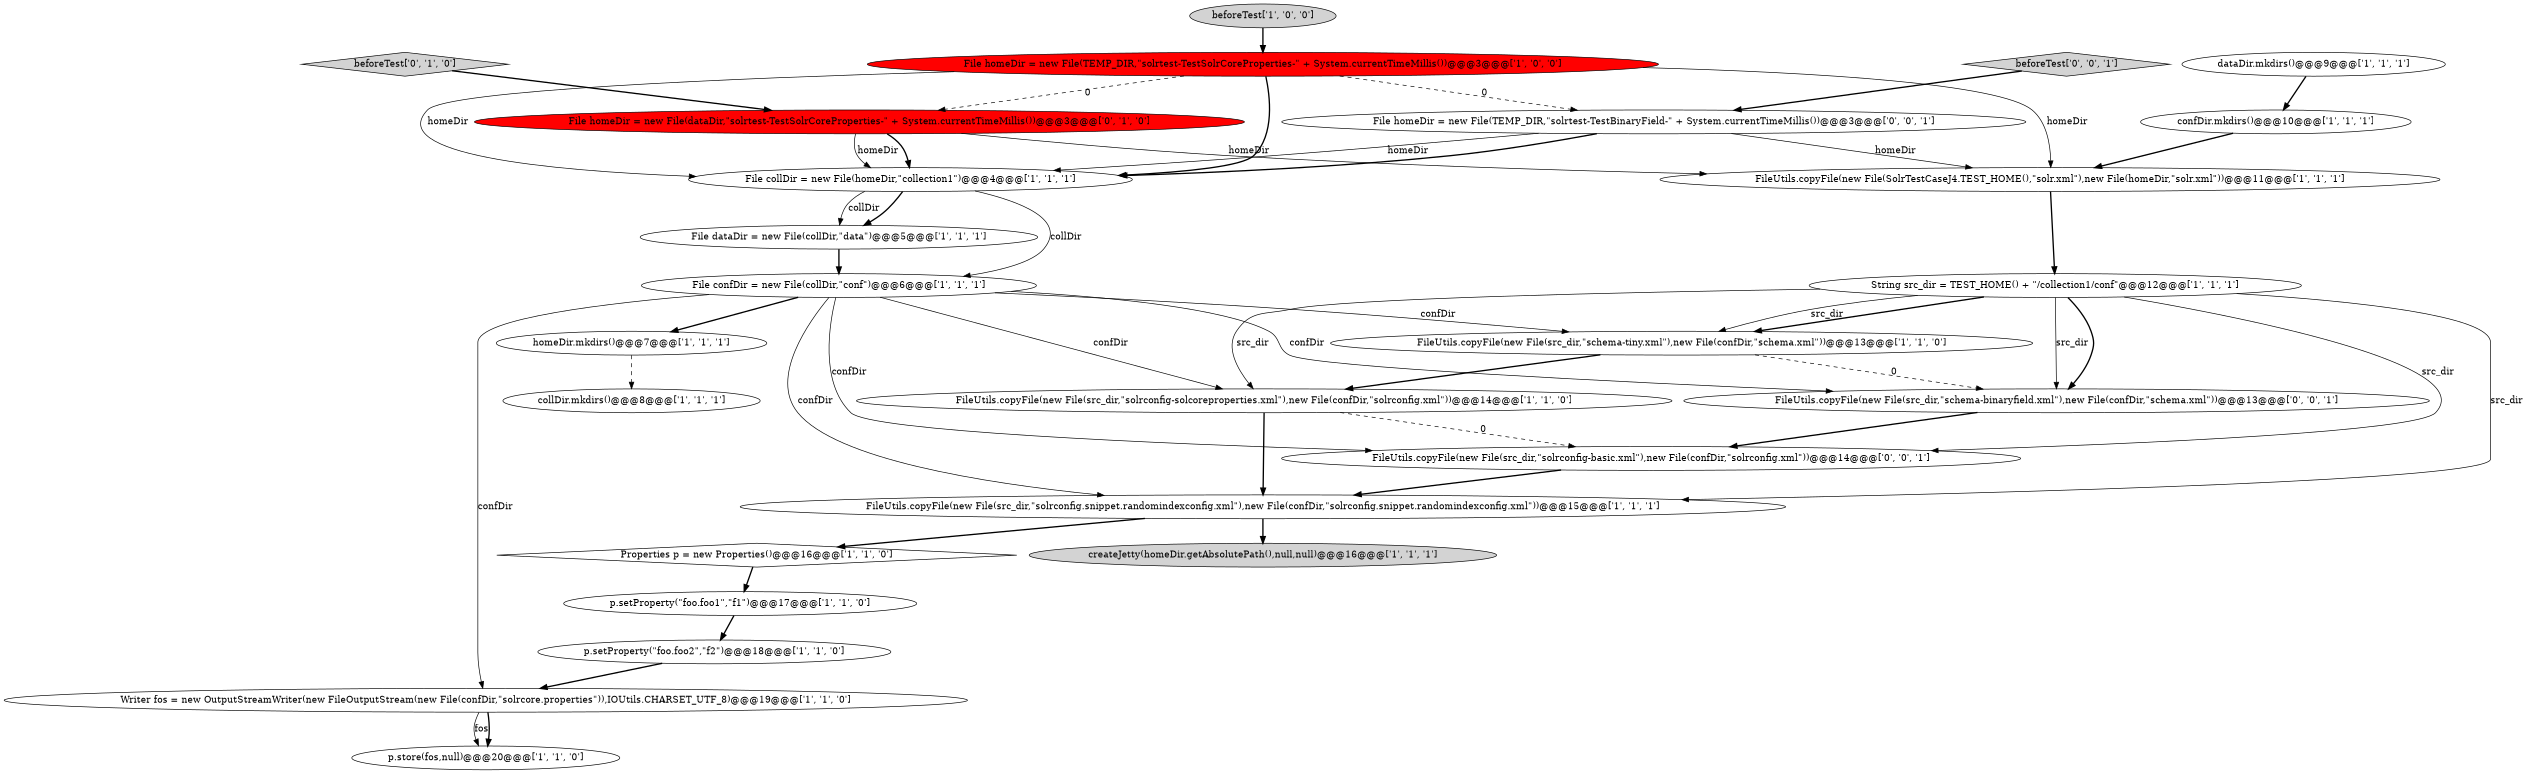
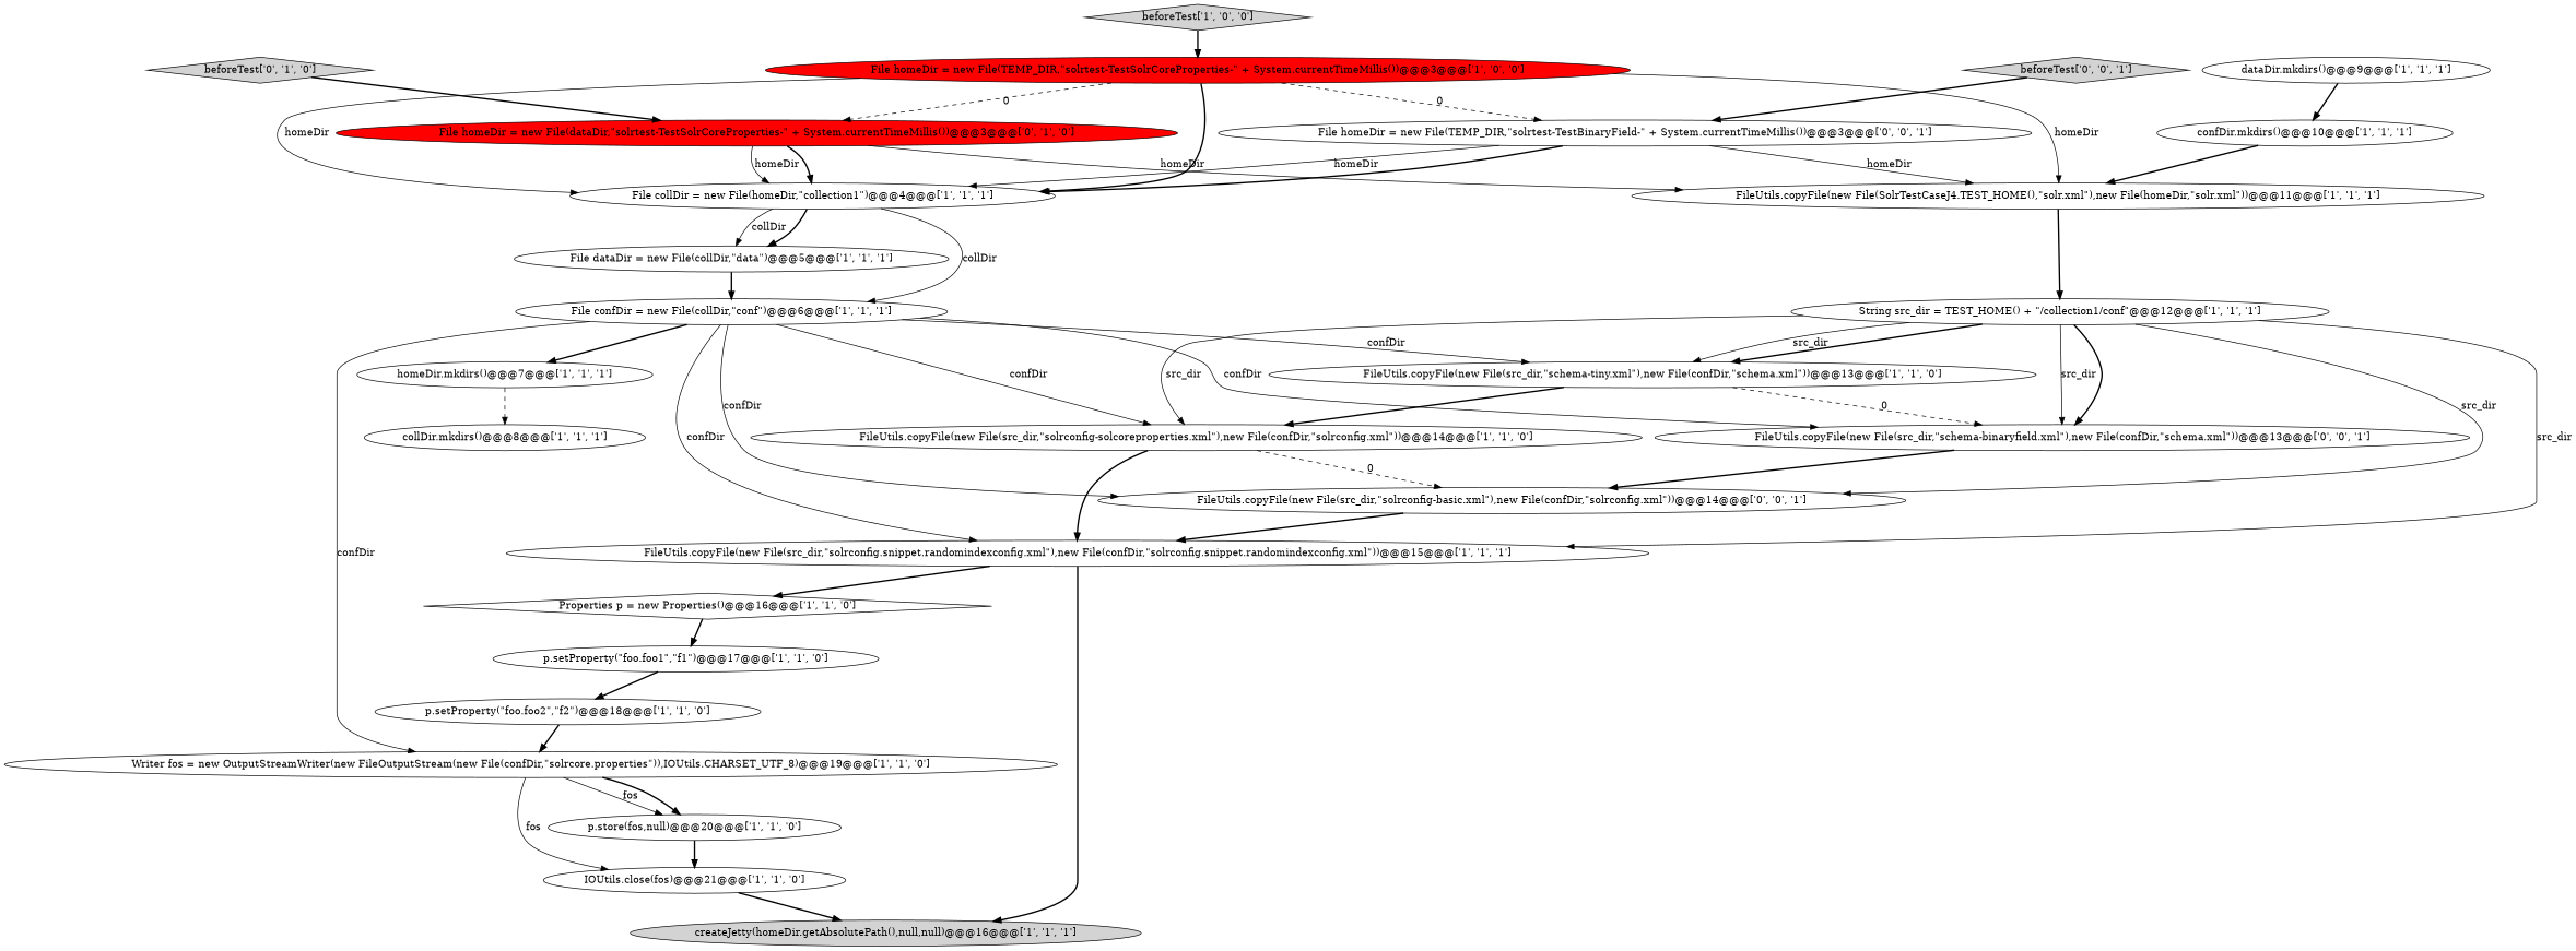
  digraph {
    node [fillcolor=white shape=ellipse style=filled]
    edge [style=bold]
    n1 [label="p.setProperty(\"foo.foo2\",\"f2\")@@@18@@@['1', '1', '0']"]
    n2 [label="Writer fos = new OutputStreamWriter(new FileOutputStream(new File(confDir,\"solrcore.properties\")),IOUtils.CHARSET_UTF_8)@@@19@@@['1', '1', '0']"]
+   n3 [label="IOUtils.close(fos)@@@21@@@['1', '1', '0']"]
    n4 [label="p.store(fos,null)@@@20@@@['1', '1', '0']"]
    n5 [fillcolor=red label="File homeDir = new File(dataDir,\"solrtest-TestSolrCoreProperties-\" + System.currentTimeMillis())@@@3@@@['0', '1', '0']"]
    n6 [label="FileUtils.copyFile(new File(SolrTestCaseJ4.TEST_HOME(),\"solr.xml\"),new File(homeDir,\"solr.xml\"))@@@11@@@['1', '1', '1']"]
    n7 [label="File collDir = new File(homeDir,\"collection1\")@@@4@@@['1', '1', '1']"]
    n8 [label="String src_dir = TEST_HOME() + \"/collection1/conf\"@@@12@@@['1', '1', '1']"]
    n9 [label="File dataDir = new File(collDir,\"data\")@@@5@@@['1', '1', '1']"]
    n10 [label="File confDir = new File(collDir,\"conf\")@@@6@@@['1', '1', '1']"]
    n11 [fillcolor=lightgray label="createJetty(homeDir.getAbsolutePath(),null,null)@@@16@@@['1', '1', '1']"]
    n12 [label="FileUtils.copyFile(new File(src_dir,\"schema-tiny.xml\"),new File(confDir,\"schema.xml\"))@@@13@@@['1', '1', '0']"]
    n13 [label="FileUtils.copyFile(new File(src_dir,\"schema-binaryfield.xml\"),new File(confDir,\"schema.xml\"))@@@13@@@['0', '0', '1']"]
    n14 [label="FileUtils.copyFile(new File(src_dir,\"solrconfig-solcoreproperties.xml\"),new File(confDir,\"solrconfig.xml\"))@@@14@@@['1', '1', '0']"]
    n15 [label="FileUtils.copyFile(new File(src_dir,\"solrconfig-basic.xml\"),new File(confDir,\"solrconfig.xml\"))@@@14@@@['0', '0', '1']"]
    n16 [label="FileUtils.copyFile(new File(src_dir,\"solrconfig.snippet.randomindexconfig.xml\"),new File(confDir,\"solrconfig.snippet.randomindexconfig.xml\"))@@@15@@@['1', '1', '1']"]
    n17 [label="Properties p = new Properties()@@@16@@@['1', '1', '0']" shape=diamond]
    n18 [label="p.setProperty(\"foo.foo1\",\"f1\")@@@17@@@['1', '1', '0']"]
    n19 [fillcolor=red label="File homeDir = new File(TEMP_DIR,\"solrtest-TestSolrCoreProperties-\" + System.currentTimeMillis())@@@3@@@['1', '0', '0']"]
    n20 [label="File homeDir = new File(TEMP_DIR,\"solrtest-TestBinaryField-\" + System.currentTimeMillis())@@@3@@@['0', '0', '1']"]
    n21 [fillcolor=lightgray label="beforeTest['0', '1', '0']" shape=diamond]
    n22 [fillcolor=lightgray label="beforeTest['0', '0', '1']" shape=diamond]
    n23 [label="homeDir.mkdirs()@@@7@@@['1', '1', '1']"]
    n24 [label="collDir.mkdirs()@@@8@@@['1', '1', '1']"]
    n25 [label="confDir.mkdirs()@@@10@@@['1', '1', '1']"]
    n26 [label="dataDir.mkdirs()@@@9@@@['1', '1', '1']"]
-   n27 [fillcolor=lightgray label="beforeTest['1', '0', '0']"]
+   n27 [fillcolor=lightgray label="beforeTest['1', '0', '0']" shape=diamond]
    n1 -> n2
+   n2 -> n3 [label=fos style=solid]
    n2 -> n4 [label=fos style=solid]
    n2 -> n4
+   n3 -> n11
+   n4 -> n3
    n5 -> n6 [label=homeDir style=solid]
    n5 -> n7
    n5 -> n7 [label=homeDir style=solid]
    n6 -> n8
    n7 -> n9
    n7 -> n9 [label=collDir style=solid]
    n7 -> n10 [label=collDir style=solid]
    n8 -> n12
    n8 -> n12 [label=src_dir style=solid]
    n8 -> n13 [label=src_dir style=solid]
    n8 -> n13
    n8 -> n14 [label=src_dir style=solid]
    n8 -> n15 [label=src_dir style=solid]
    n8 -> n16 [label=src_dir style=solid]
    n9 -> n10
    n10 -> n2 [label=confDir style=solid]
    n10 -> n12 [label=confDir style=solid]
    n10 -> n13 [label=confDir style=solid]
    n10 -> n14 [label=confDir style=solid]
    n10 -> n15 [label=confDir style=solid]
    n10 -> n16 [label=confDir style=solid]
    n10 -> n23
    n12 -> n13 [label=0 style=dashed]
    n12 -> n14
    n13 -> n15
    n14 -> n15 [label=0 style=dashed]
    n14 -> n16
    n15 -> n16
    n16 -> n11
    n16 -> n17
    n17 -> n18
    n18 -> n1
    n19 -> n5 [label=0 style=dashed]
    n19 -> n6 [label=homeDir style=solid]
    n19 -> n7
    n19 -> n7 [label=homeDir style=solid]
    n19 -> n20 [label=0 style=dashed]
    n20 -> n6 [label=homeDir style=solid]
    n20 -> n7
    n20 -> n7 [label=homeDir style=solid]
    n21 -> n5
    n22 -> n20
    n23 -> n24 [style=dashed]
    n25 -> n6
    n26 -> n25
    n27 -> n19
  }
